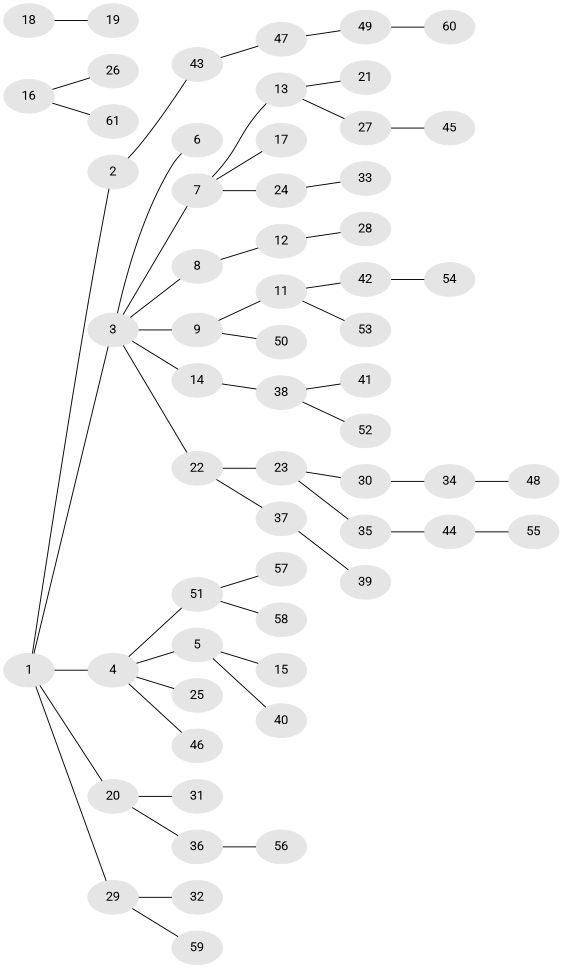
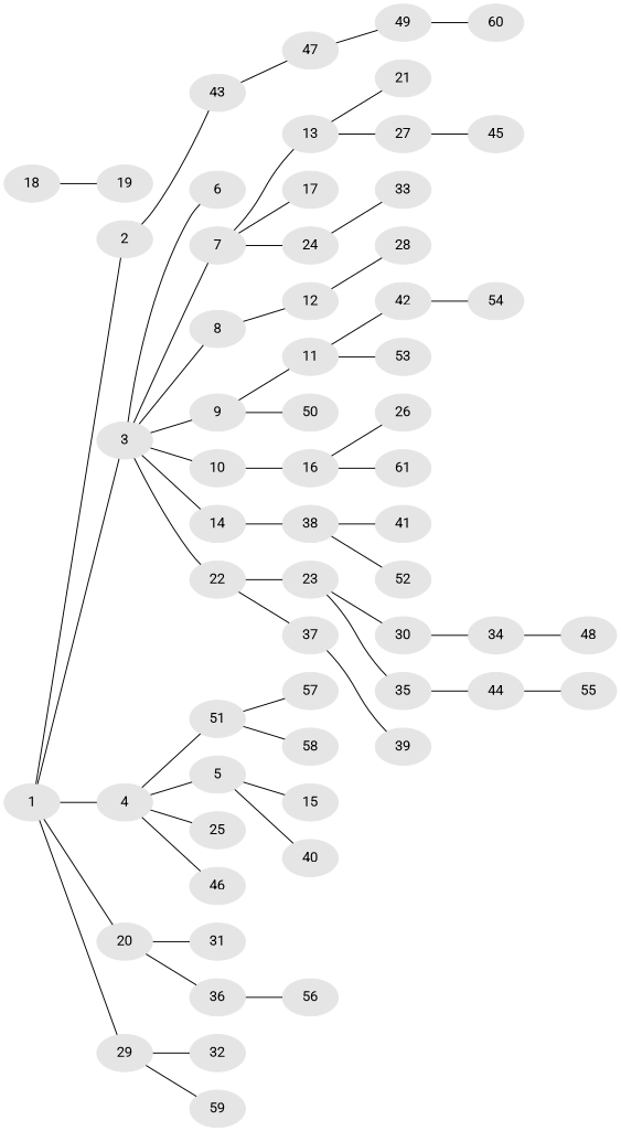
  graph {
    fontname=Roboto
    rankdir=LR
    node [color=gray90 fontname=Roboto style=filled]
    edge [fontname=Roboto]
    1
    2
    3
    4
    20
    29
    43
    6
    7
    8
    9
+   10
    14
    22
    51
    5
    25
    46
    31
    36
    32
    59
    57
    58
    47
    13
    17
    24
    12
    11
    50
    16
    38
    23
    37
    15
    40
    21
    27
    33
    28
    42
    53
    26
    61
    18
    19
    54
    45
    41
    52
    56
    30
    35
    39
    34
    44
    48
    55
    49
    60
    1 -- 2
    1 -- 3
    1 -- 4
    1 -- 20
    1 -- 29
    2 -- 43
    3 -- 6
    3 -- 7
    3 -- 8
    3 -- 9
+   3 -- 10
    3 -- 14
    3 -- 22
    4 -- 51
    4 -- 5
    4 -- 25
    4 -- 46
    20 -- 31
    20 -- 36
    29 -- 32
    29 -- 59
    43 -- 47
    7 -- 13
    7 -- 17
    7 -- 24
    8 -- 12
    9 -- 11
    9 -- 50
+   10 -- 16
    14 -- 38
    22 -- 23
    22 -- 37
    51 -- 57
    51 -- 58
    5 -- 15
    5 -- 40
    36 -- 56
    47 -- 49
    13 -- 21
    13 -- 27
    24 -- 33
    12 -- 28
    11 -- 42
    11 -- 53
    16 -- 26
    16 -- 61
    38 -- 41
    38 -- 52
    23 -- 30
    23 -- 35
    37 -- 39
    27 -- 45
    42 -- 54
    18 -- 19
    30 -- 34
    35 -- 44
    34 -- 48
    44 -- 55
    49 -- 60
  }
